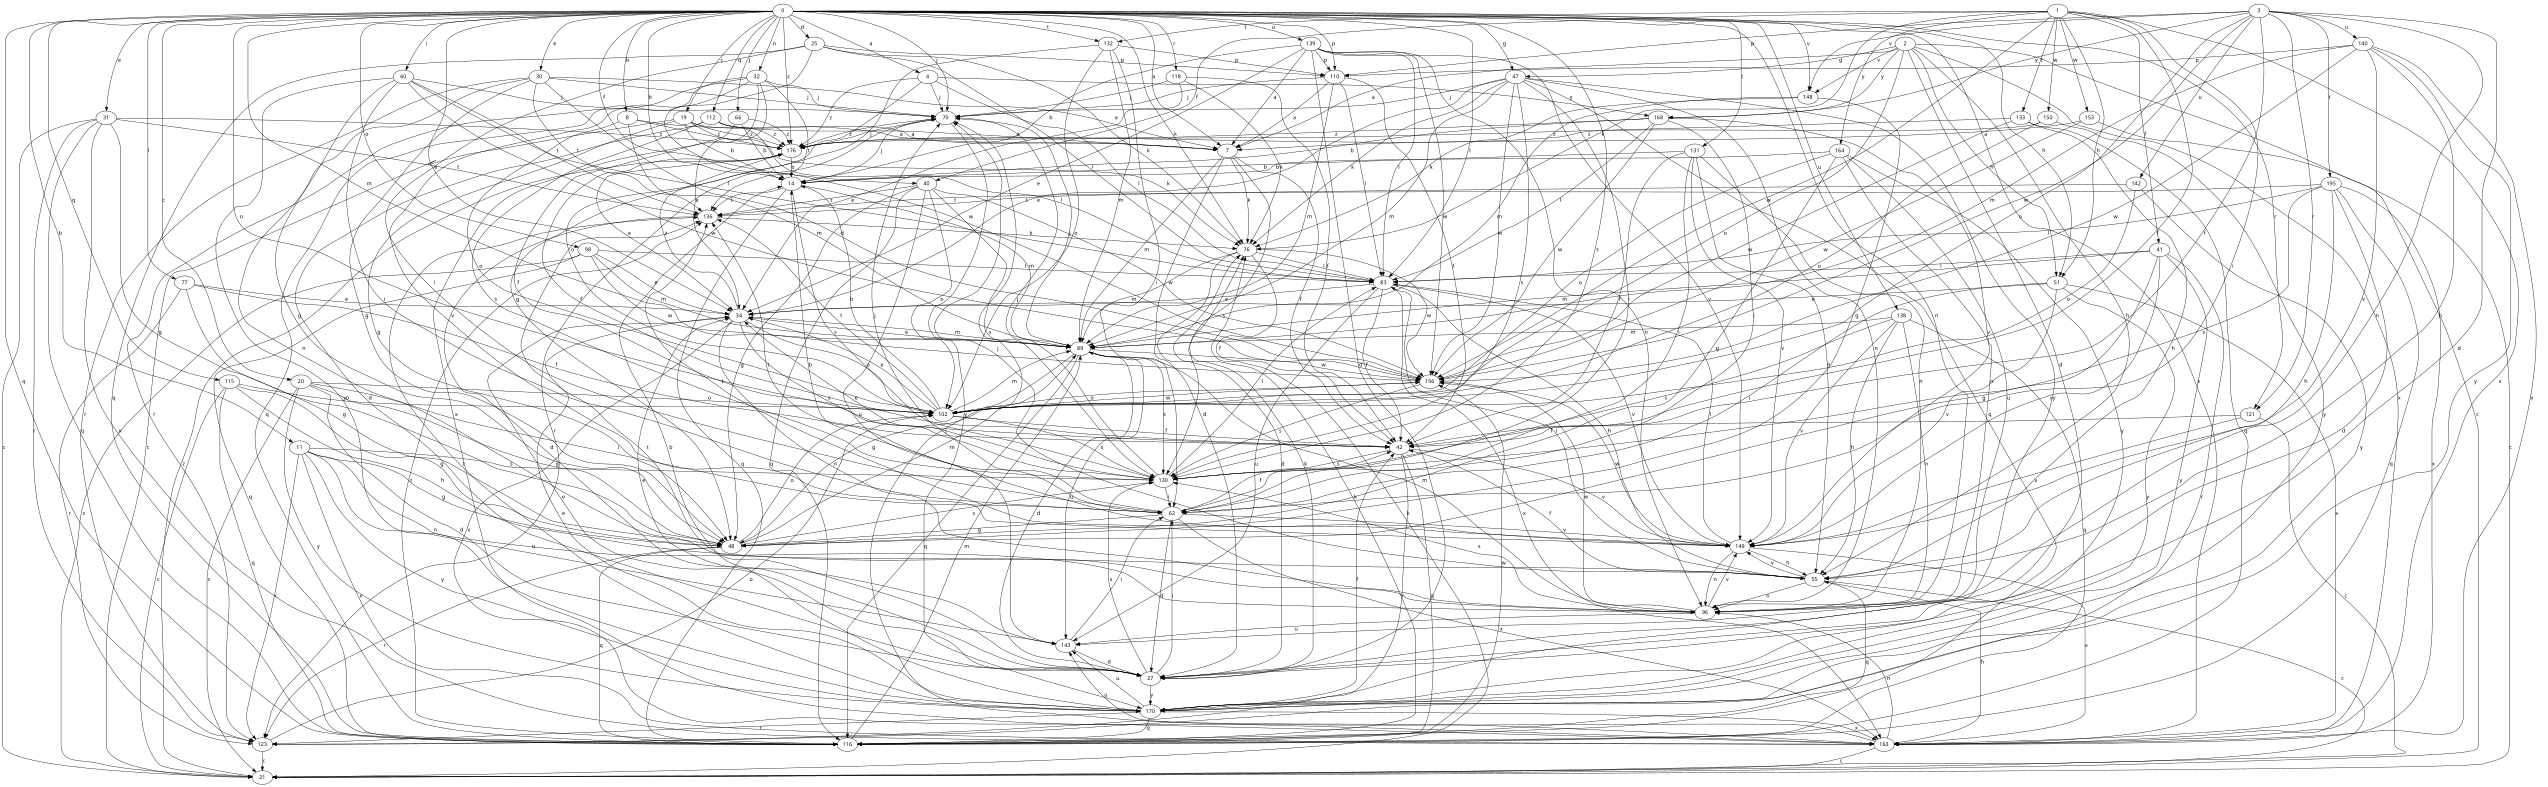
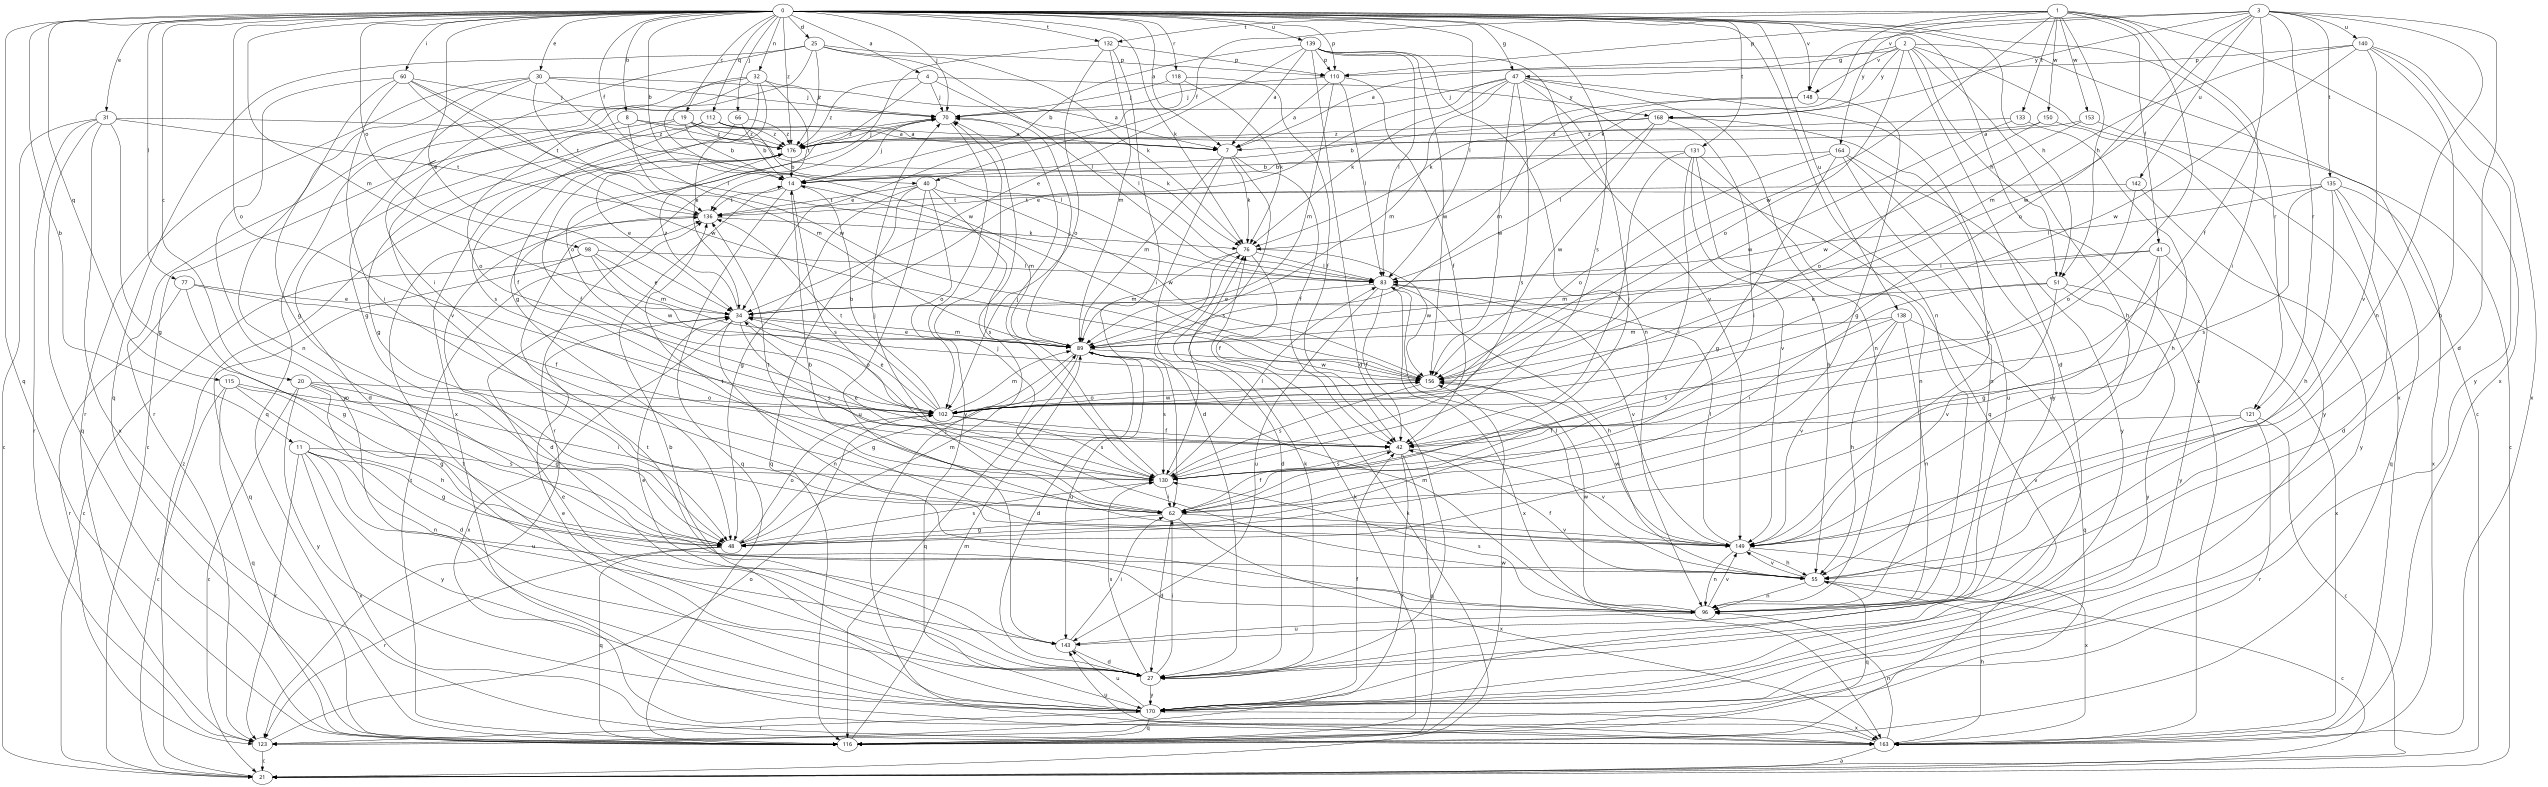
  strict digraph {
    fontname="Noto Sans"
    node [fontname="Noto Sans"]
    edge [fontname="Noto Sans"]
    0
    4
    7
    8
    11
    14
    19
    20
    25
    30
    31
    34
    40
    47
    51
    60
    66
    70
    76
    77
    83
    89
    n23 [label=32]
    96
    98
    102
    110
    112
    115
    116
    118
    121
    130
    131
    132
    138
    139
    148
    163
    176
    168
    42
    27
    48
    123
    143
    170
    136
    21
    62
    156
    149
    55
    1
    41
    133
    150
    153
    164
    2
    3
-   135 [label=195]
+   135
    140
    142
    0 -> 4 [label=a]
    0 -> 7 [label=a]
    0 -> 8 [label=b]
    0 -> 11 [label=b]
    0 -> 14 [label=b]
    0 -> 19 [label=c]
    0 -> 20 [label=c]
    0 -> 25 [label=d]
    0 -> 30 [label=e]
    0 -> 31 [label=e]
    0 -> 34 [label=e]
    0 -> 40 [label=f]
    0 -> 47 [label=g]
    0 -> 51 [label=h]
    0 -> 60 [label=i]
    0 -> 66 [label=j]
    0 -> 70 [label=j]
    0 -> 76 [label=k]
    0 -> 77 [label=l]
    0 -> 83 [label=l]
    0 -> 89 [label=m]
    0 -> n23 [label=n]
    0 -> 96 [label=n]
    0 -> 98 [label=o]
    0 -> 102 [label=o]
    0 -> 110 [label=p]
    0 -> 112 [label=q]
    0 -> 115 [label=q]
    0 -> 116 [label=q]
    0 -> 118 [label=r]
    0 -> 121 [label=r]
    0 -> 130 [label=s]
    0 -> 131 [label=t]
    0 -> 132 [label=t]
    0 -> 138 [label=u]
    0 -> 139 [label=u]
    0 -> 148 [label=v]
    0 -> 163 [label=x]
    0 -> 176 [label=z]
    4 -> 70 [label=j]
    4 -> 83 [label=l]
    4 -> 102 [label=o]
    4 -> 176 [label=z]
    4 -> 168 [label=y]
    7 -> 76 [label=k]
    7 -> 89 [label=m]
    7 -> 130 [label=s]
    7 -> 42 [label=f]
    7 -> 27 [label=d]
    8 -> 7 [label=a]
    8 -> 89 [label=m]
    8 -> 102 [label=o]
    8 -> 176 [label=z]
    11 -> 96 [label=n]
    11 -> 130 [label=s]
    11 -> 163 [label=x]
    11 -> 48 [label=g]
    11 -> 123 [label=r]
    11 -> 143 [label=u]
    11 -> 170 [label=y]
    14 -> 70 [label=j]
    14 -> 89 [label=m]
    14 -> 116 [label=q]
    14 -> 130 [label=s]
    14 -> 136 [label=t]
    19 -> 7 [label=a]
    19 -> 14 [label=b]
    19 -> 76 [label=k]
    19 -> 176 [label=z]
    19 -> 48 [label=g]
    19 -> 21 [label=c]
    20 -> 102 [label=o]
    20 -> 27 [label=d]
    20 -> 48 [label=g]
    20 -> 170 [label=y]
    20 -> 21 [label=c]
    20 -> 62 [label=i]
    25 -> 76 [label=k]
    25 -> 83 [label=l]
    25 -> 110 [label=p]
    25 -> 116 [label=q]
+   25 -> 176 [label=z]
    25 -> 62 [label=i]
    25 -> 156 [label=w]
    30 -> 7 [label=a]
    30 -> 70 [label=j]
    30 -> 96 [label=n]
    30 -> 48 [label=g]
    30 -> 123 [label=r]
    30 -> 136 [label=t]
-   30 -> 156 [label=d]
+   30 -> 156 [label=w]
    31 -> 116 [label=q]
    31 -> 163 [label=x]
    31 -> 176 [label=z]
    31 -> 48 [label=g]
    31 -> 123 [label=r]
    31 -> 136 [label=t]
    31 -> 21 [label=c]
    34 -> 89 [label=m]
    34 -> 96 [label=n]
    34 -> 102 [label=o]
    34 -> 130 [label=s]
    34 -> 163 [label=x]
    34 -> 176 [label=z]
    40 -> 102 [label=o]
    40 -> 116 [label=q]
    40 -> 130 [label=s]
    40 -> 48 [label=g]
    40 -> 143 [label=u]
    40 -> 136 [label=t]
    40 -> 156 [label=w]
    47 -> 34 [label=e]
    47 -> 70 [label=j]
    47 -> 76 [label=k]
    47 -> 89 [label=m]
    47 -> 96 [label=n]
    47 -> 116 [label=q]
    47 -> 130 [label=s]
    47 -> 170 [label=y]
    47 -> 62 [label=i]
    47 -> 156 [label=w]
    51 -> 34 [label=e]
    51 -> 163 [label=x]
    51 -> 170 [label=y]
    51 -> 62 [label=i]
    51 -> 149 [label=v]
    60 -> 70 [label=j]
    60 -> 83 [label=l]
    60 -> 48 [label=g]
    60 -> 170 [label=y]
    60 -> 136 [label=t]
    60 -> 62 [label=i]
    60 -> 156 [label=w]
    66 -> 14 [label=b]
    66 -> 176 [label=z]
    66 -> 42 [label=f]
    70 -> 176 [label=z]
    70 -> 123 [label=r]
    70 -> 170 [label=y]
    76 -> 83 [label=l]
    76 -> 89 [label=m]
    76 -> 42 [label=f]
    76 -> 27 [label=d]
    76 -> 156 [label=w]
    77 -> 34 [label=e]
    77 -> 42 [label=f]
    77 -> 48 [label=g]
    77 -> 123 [label=r]
    83 -> 34 [label=e]
    83 -> 163 [label=x]
    83 -> 42 [label=f]
    83 -> 143 [label=u]
    83 -> 149 [label=v]
    83 -> 55 [label=h]
    89 -> 34 [label=e]
    89 -> 70 [label=j]
    89 -> 116 [label=q]
    89 -> 130 [label=s]
    89 -> 27 [label=d]
    89 -> 48 [label=g]
    89 -> 143 [label=u]
    89 -> 156 [label=w]
    n23 -> 34 [label=e]
    n23 -> 70 [label=j]
    n23 -> 116 [label=q]
    n23 -> 163 [label=x]
    n23 -> 123 [label=r]
    n23 -> 136 [label=t]
    n23 -> 149 [label=v]
    96 -> 89 [label=m]
    96 -> 130 [label=s]
    96 -> 143 [label=u]
    96 -> 156 [label=w]
    96 -> 149 [label=v]
    98 -> 34 [label=e]
    98 -> 83 [label=l]
    98 -> 89 [label=m]
    98 -> 116 [label=q]
    98 -> 21 [label=c]
    98 -> 156 [label=w]
    102 -> 14 [label=b]
    102 -> 34 [label=e]
    102 -> 89 [label=m]
    102 -> 130 [label=s]
    102 -> 42 [label=f]
    102 -> 136 [label=t]
    102 -> 156 [label=w]
    110 -> 7 [label=a]
    110 -> 70 [label=j]
    110 -> 83 [label=l]
    110 -> 89 [label=m]
    110 -> 42 [label=f]
    112 -> 7 [label=a]
    112 -> 83 [label=l]
    112 -> 130 [label=s]
    112 -> 176 [label=z]
    112 -> 27 [label=d]
    115 -> 102 [label=o]
    115 -> 116 [label=q]
    115 -> 48 [label=g]
    115 -> 21 [label=c]
    115 -> 55 [label=h]
    116 -> 76 [label=k]
    116 -> 89 [label=m]
    116 -> 136 [label=t]
    116 -> 156 [label=w]
    118 -> 34 [label=e]
    118 -> 70 [label=j]
    118 -> 76 [label=k]
    118 -> 42 [label=f]
    121 -> 42 [label=f]
    121 -> 21 [label=c]
    121 -> 149 [label=v]
    130 -> 34 [label=e]
    130 -> 70 [label=j]
    130 -> 83 [label=l]
    130 -> 62 [label=i]
    131 -> 14 [label=b]
    131 -> 96 [label=n]
    131 -> 42 [label=f]
    131 -> 62 [label=i]
    131 -> 149 [label=v]
    131 -> 55 [label=h]
    132 -> 89 [label=m]
    132 -> 102 [label=o]
    132 -> 110 [label=p]
    132 -> 48 [label=g]
    132 -> 62 [label=i]
    138 -> 89 [label=m]
    138 -> 96 [label=n]
    138 -> 116 [label=q]
    138 -> 130 [label=s]
    138 -> 149 [label=v]
    138 -> 55 [label=h]
    139 -> 7 [label=a]
    139 -> 14 [label=b]
    139 -> 34 [label=e]
    139 -> 83 [label=l]
    139 -> 96 [label=n]
    139 -> 110 [label=p]
    139 -> 27 [label=d]
    139 -> 156 [label=w]
    139 -> 149 [label=v]
    148 -> 76 [label=k]
    148 -> 89 [label=m]
    148 -> 48 [label=g]
    163 -> 70 [label=j]
    163 -> 96 [label=n]
    163 -> 143 [label=u]
-   163 -> 21 [label=c]
+   163 -> 21 [label=a]
    163 -> 55 [label=h]
    176 -> 14 [label=b]
    176 -> 34 [label=e]
    176 -> 70 [label=j]
    176 -> 42 [label=f]
    168 -> 14 [label=b]
    168 -> 83 [label=l]
    168 -> 176 [label=z]
    168 -> 62 [label=i]
    168 -> 156 [label=w]
    168 -> 149 [label=v]
    42 -> 116 [label=q]
    42 -> 130 [label=s]
    42 -> 123 [label=r]
    42 -> 149 [label=v]
    27 -> 34 [label=e]
    27 -> 76 [label=k]
    27 -> 130 [label=s]
    27 -> 170 [label=y]
    27 -> 136 [label=t]
    27 -> 62 [label=i]
    48 -> 89 [label=m]
    48 -> 102 [label=o]
    48 -> 116 [label=q]
    48 -> 130 [label=s]
    48 -> 123 [label=r]
    123 -> 102 [label=o]
    123 -> 21 [label=c]
    143 -> 34 [label=e]
    143 -> 27 [label=d]
    143 -> 62 [label=i]
    170 -> 14 [label=b]
    170 -> 34 [label=e]
    170 -> 116 [label=q]
    170 -> 163 [label=x]
    170 -> 42 [label=f]
    170 -> 123 [label=r]
    170 -> 143 [label=u]
    170 -> 136 [label=t]
    136 -> 76 [label=k]
    136 -> 27 [label=d]
    21 -> 76 [label=k]
    21 -> 176 [label=z]
    62 -> 70 [label=j]
    62 -> 163 [label=x]
    62 -> 42 [label=f]
    62 -> 27 [label=d]
    62 -> 48 [label=g]
    62 -> 136 [label=t]
    62 -> 149 [label=v]
    156 -> 102 [label=o]
    156 -> 130 [label=s]
    149 -> 14 [label=b]
    149 -> 83 [label=l]
    149 -> 96 [label=n]
    149 -> 163 [label=x]
    149 -> 136 [label=t]
    149 -> 156 [label=w]
    149 -> 55 [label=h]
    55 -> 70 [label=j]
    55 -> 83 [label=l]
    55 -> 96 [label=n]
    55 -> 116 [label=q]
    55 -> 42 [label=f]
    55 -> 21 [label=c]
    55 -> 149 [label=v]
    1 -> 40 [label=f]
    1 -> 51 [label=h]
    1 -> 76 [label=k]
    1 -> 132 [label=t]
    1 -> 163 [label=x]
    1 -> 42 [label=f]
    1 -> 62 [label=i]
    1 -> 156 [label=w]
    1 -> 41 [label=f]
    1 -> 133 [label=t]
    1 -> 150 [label=w]
    1 -> 153 [label=w]
    1 -> 164 [label=y]
    41 -> 83 [label=l]
    41 -> 89 [label=m]
    41 -> 48 [label=g]
-   41 -> 123 [label=r]
+   121 -> 123 [label=r]
    41 -> 170 [label=y]
    41 -> 149 [label=v]
-   133 -> 116 [label=q]
    133 -> 176 [label=z]
    133 -> 156 [label=w]
    133 -> 55 [label=h]
    150 -> 102 [label=o]
    150 -> 176 [label=z]
    150 -> 170 [label=y]
    153 -> 7 [label=a]
    153 -> 21 [label=c]
    153 -> 156 [label=w]
    164 -> 14 [label=b]
    164 -> 96 [label=n]
    164 -> 102 [label=o]
    164 -> 48 [label=g]
    164 -> 143 [label=u]
    164 -> 170 [label=y]
    2 -> 7 [label=a]
    2 -> 47 [label=g]
    2 -> 51 [label=h]
    2 -> 102 [label=o]
    2 -> 148 [label=v]
    2 -> 163 [label=x]
    2 -> 168 [label=y]
    2 -> 27 [label=d]
    2 -> 21 [label=c]
    2 -> 55 [label=h]
    3 -> 96 [label=n]
    3 -> 102 [label=o]
    3 -> 110 [label=p]
    3 -> 121 [label=r]
    3 -> 148 [label=v]
    3 -> 168 [label=y]
    3 -> 42 [label=f]
    3 -> 27 [label=d]
    3 -> 156 [label=w]
    3 -> 135 [label=t]
    3 -> 140 [label=u]
    3 -> 142 [label=u]
    135 -> 83 [label=l]
    135 -> 116 [label=q]
    135 -> 130 [label=s]
    135 -> 163 [label=x]
    135 -> 27 [label=d]
    135 -> 136 [label=t]
    135 -> 55 [label=h]
    140 -> 89 [label=m]
    140 -> 110 [label=p]
    140 -> 163 [label=x]
    140 -> 170 [label=y]
    140 -> 156 [label=w]
    140 -> 149 [label=v]
    140 -> 55 [label=h]
    142 -> 102 [label=o]
    142 -> 170 [label=y]
    142 -> 136 [label=t]
  }
